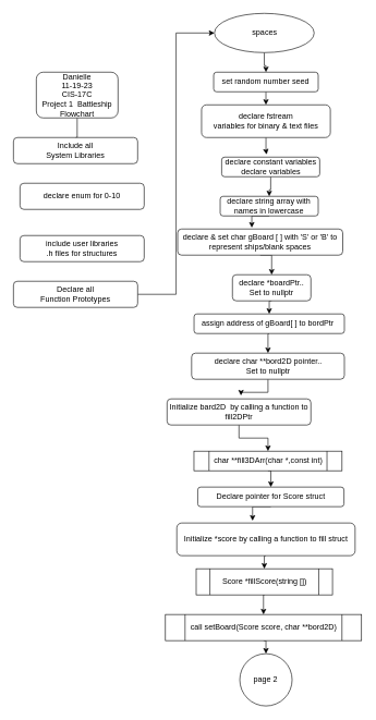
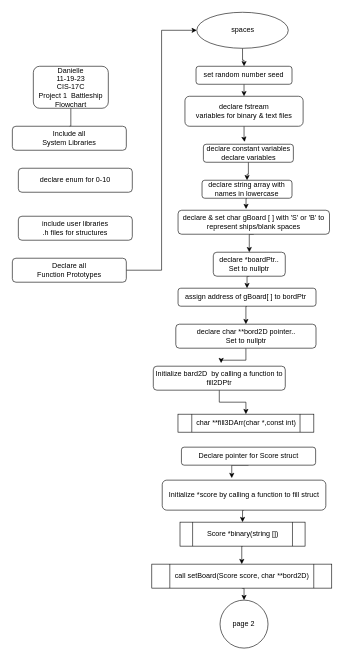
  <mxCell id="0" />
  <mxCell id="1" parent="0" />
  <mxCell id="2" value="page 2" style="ellipse;whiteSpace=wrap;html=1;aspect=fixed;" parent="1" vertex="1"><mxGeometry x="366.26" y="1000" width="80" height="80" as="geometry" /></mxCell>
  <mxCell id="3" style="edgeStyle=orthogonalEdgeStyle;rounded=0;orthogonalLoop=1;jettySize=auto;html=1;entryX=0;entryY=0.5;entryDx=0;entryDy=0;fontSize=12;fontColor=#000000;" parent="1" edge="1"><mxGeometry relative="1" as="geometry"><mxPoint x="457.5" y="460" as="sourcePoint" /><Array as="points"><mxPoint x="290" y="460" /><mxPoint x="290" y="910" /></Array></mxGeometry></mxCell>
  <mxCell id="4" style="edgeStyle=orthogonalEdgeStyle;rounded=0;orthogonalLoop=1;jettySize=auto;html=1;exitX=0;exitY=0.5;exitDx=0;exitDy=0;entryX=0;entryY=0.5;entryDx=0;entryDy=0;fontSize=12;fontColor=#000000;" parent="1" edge="1"><mxGeometry relative="1" as="geometry"><mxPoint x="402.5" y="275" as="sourcePoint" /><Array as="points"><mxPoint x="270" y="275" /><mxPoint x="270" y="960" /></Array></mxGeometry></mxCell>
  <mxCell id="5" style="edgeStyle=orthogonalEdgeStyle;rounded=0;orthogonalLoop=1;jettySize=auto;html=1;fontSize=17;" parent="1" source="6" target="12" edge="1"><mxGeometry relative="1" as="geometry" /></mxCell>
  <mxCell id="6" value="spaces" style="ellipse;whiteSpace=wrap;html=1;" parent="1" vertex="1"><mxGeometry x="327.5" y="20" width="152.5" height="60" as="geometry" /></mxCell>
  <mxCell id="7" style="edgeStyle=orthogonalEdgeStyle;rounded=0;orthogonalLoop=1;jettySize=auto;html=1;entryX=0.458;entryY=-0.133;entryDx=0;entryDy=0;entryPerimeter=0;fontSize=12;fontColor=#000000;" parent="1" source="8" target="33" edge="1"><mxGeometry relative="1" as="geometry" /></mxCell>
  <mxCell id="8" value="declare fstream&lt;br&gt;variables for binary &amp;amp; text files" style="rounded=1;whiteSpace=wrap;html=1;" parent="1" vertex="1"><mxGeometry x="307.75" y="160" width="197" height="50" as="geometry" /></mxCell>
  <mxCell id="9" style="edgeStyle=orthogonalEdgeStyle;rounded=0;orthogonalLoop=1;jettySize=auto;html=1;exitX=0.5;exitY=1;exitDx=0;exitDy=0;entryX=0.449;entryY=-0.05;entryDx=0;entryDy=0;entryPerimeter=0;fontSize=12;fontColor=#000000;" parent="1" source="10" target="22" edge="1"><mxGeometry relative="1" as="geometry" /></mxCell>
  <mxCell id="10" value="declare string array with names in lowercase" style="rounded=1;whiteSpace=wrap;html=1;" parent="1" vertex="1"><mxGeometry x="336.25" y="300" width="150" height="30" as="geometry" /></mxCell>
  <mxCell id="11" style="edgeStyle=orthogonalEdgeStyle;rounded=0;orthogonalLoop=1;jettySize=auto;html=1;exitX=0.5;exitY=1;exitDx=0;exitDy=0;entryX=0.5;entryY=0;entryDx=0;entryDy=0;fontSize=17;" parent="1" source="12" target="8" edge="1"><mxGeometry relative="1" as="geometry" /></mxCell>
  <mxCell id="12" value="set random number seed" style="rounded=1;whiteSpace=wrap;html=1;" parent="1" vertex="1"><mxGeometry x="326.25" y="110" width="160" height="30" as="geometry" /></mxCell>
  <mxCell id="13" style="edgeStyle=orthogonalEdgeStyle;rounded=0;orthogonalLoop=1;jettySize=auto;html=1;exitX=0.5;exitY=1;exitDx=0;exitDy=0;entryX=0.425;entryY=-0.07;entryDx=0;entryDy=0;entryPerimeter=0;fontSize=12;fontColor=#000000;" parent="1" source="14" target="16" edge="1"><mxGeometry relative="1" as="geometry" /></mxCell>
  <mxCell id="14" value="Declare pointer for&amp;nbsp;Score struct" style="rounded=1;whiteSpace=wrap;html=1;" parent="1" vertex="1"><mxGeometry x="301.88" y="745" width="223.75" height="30" as="geometry" /></mxCell>
  <mxCell id="15" style="edgeStyle=orthogonalEdgeStyle;rounded=0;orthogonalLoop=1;jettySize=auto;html=1;exitX=0.5;exitY=1;exitDx=0;exitDy=0;entryX=0.5;entryY=0;entryDx=0;entryDy=0;fontSize=12;fontColor=#000000;" parent="1" source="16" target="18" edge="1"><mxGeometry relative="1" as="geometry" /></mxCell>
  <mxCell id="16" value="Initialize *score by calling a function to fill struct" style="rounded=1;whiteSpace=wrap;html=1;fillColor=#FFFFFF;" parent="1" vertex="1"><mxGeometry x="269.88" y="800" width="272.75" height="50" as="geometry" /></mxCell>
  <mxCell id="17" style="edgeStyle=orthogonalEdgeStyle;rounded=0;orthogonalLoop=1;jettySize=auto;html=1;exitX=0.5;exitY=1;exitDx=0;exitDy=0;entryX=0.5;entryY=0;entryDx=0;entryDy=0;fontSize=12;fontColor=#000000;" parent="1" source="18" target="41" edge="1"><mxGeometry relative="1" as="geometry" /></mxCell>
- <mxCell id="18" value="Score *fillScore(string [])" style="shape=process;whiteSpace=wrap;html=1;backgroundOutline=1;" parent="1" vertex="1"><mxGeometry x="299.51" y="870" width="208.5" height="40" as="geometry" /></mxCell>
+ <mxCell id="18" value="Score *binary(string [])" style="shape=process;whiteSpace=wrap;html=1;backgroundOutline=1;" parent="1" vertex="1"><mxGeometry x="299.51" y="870" width="208.5" height="40" as="geometry" /></mxCell>
  <mxCell id="19" style="edgeStyle=orthogonalEdgeStyle;rounded=0;orthogonalLoop=1;jettySize=auto;html=1;exitX=0.5;exitY=1;exitDx=0;exitDy=0;entryX=0.5;entryY=0;entryDx=0;entryDy=0;fontSize=12;fontColor=#000000;" parent="1" source="20" target="35" edge="1"><mxGeometry relative="1" as="geometry" /></mxCell>
  <mxCell id="20" value="assign address of gBoard[ ] to bordPtr&amp;nbsp;" style="rounded=1;whiteSpace=wrap;html=1;" parent="1" vertex="1"><mxGeometry x="296.25" y="480" width="230" height="30" as="geometry" /></mxCell>
  <mxCell id="21" style="edgeStyle=orthogonalEdgeStyle;rounded=0;orthogonalLoop=1;jettySize=auto;html=1;exitX=0.5;exitY=1;exitDx=0;exitDy=0;entryX=0.5;entryY=0;entryDx=0;entryDy=0;fontSize=12;fontColor=#000000;" parent="1" source="22" target="24" edge="1"><mxGeometry relative="1" as="geometry" /></mxCell>
- <mxCell id="22" value="declare &amp;amp; set char gBoard [ ] with 'S' or 'B' to represent ships/blank spaces" style="rounded=1;whiteSpace=wrap;html=1;" parent="1" vertex="1"><mxGeometry x="271.25" y="350" width="252.5" height="40" as="geometry" /></mxCell>
+ <mxCell id="22" value="declare &amp;amp; set char gBoard [ ] with 'S' or 'B' to represent ships/blank spaces" style="rounded=1;whiteSpace=wrap;html=1;" parent="1" vertex="1"><mxGeometry x="296.25" y="350" width="252.5" height="40" as="geometry" /></mxCell>
  <mxCell id="23" style="edgeStyle=orthogonalEdgeStyle;rounded=0;orthogonalLoop=1;jettySize=auto;html=1;exitX=0.5;exitY=1;exitDx=0;exitDy=0;entryX=0.5;entryY=0;entryDx=0;entryDy=0;fontSize=12;fontColor=#000000;" parent="1" source="24" target="20" edge="1"><mxGeometry relative="1" as="geometry" /></mxCell>
  <mxCell id="24" value="declare *boardPtr..&lt;br&gt;Set to nullptr" style="rounded=1;whiteSpace=wrap;html=1;" parent="1" vertex="1"><mxGeometry x="355" y="420" width="120" height="40" as="geometry" /></mxCell>
  <mxCell id="25" style="edgeStyle=orthogonalEdgeStyle;rounded=0;orthogonalLoop=1;jettySize=auto;html=1;exitX=0.5;exitY=1;exitDx=0;exitDy=0;entryX=0.5;entryY=0;entryDx=0;entryDy=0;" parent="1" source="26" edge="1"><mxGeometry relative="1" as="geometry"><mxPoint x="115" y="240" as="targetPoint" /></mxGeometry></mxCell>
  <mxCell id="26" value="&lt;div&gt;Danielle&lt;/div&gt;&lt;div&gt;11-19-23&lt;/div&gt;&lt;div&gt;CIS-17C&lt;br&gt;&lt;/div&gt;&lt;div&gt;Project 1&amp;nbsp; Battleship Flowchart&lt;/div&gt;" style="rounded=1;whiteSpace=wrap;html=1;" parent="1" vertex="1"><mxGeometry x="55" y="110" width="125" height="70" as="geometry" /></mxCell>
  <mxCell id="27" value="&lt;br&gt;Include all &lt;br&gt;System Libraries&lt;br&gt;&lt;div&gt;&lt;br&gt;&lt;/div&gt;" style="rounded=1;whiteSpace=wrap;html=1;align=center;" parent="1" vertex="1"><mxGeometry x="20" y="210" width="190" height="40" as="geometry" /></mxCell>
  <mxCell id="28" style="edgeStyle=orthogonalEdgeStyle;rounded=0;orthogonalLoop=1;jettySize=auto;html=1;entryX=0;entryY=0.5;entryDx=0;entryDy=0;fontSize=12;fontColor=#000000;" parent="1" source="29" target="6" edge="1"><mxGeometry relative="1" as="geometry" /></mxCell>
  <mxCell id="29" value="Declare all&lt;br&gt;Function Prototypes" style="rounded=1;whiteSpace=wrap;html=1;align=center;" parent="1" vertex="1"><mxGeometry x="20" y="430" width="190" height="40" as="geometry" /></mxCell>
  <mxCell id="30" value="include user libraries &lt;br&gt;.h files for structures" style="rounded=1;whiteSpace=wrap;html=1;align=center;" parent="1" vertex="1"><mxGeometry x="30" y="360" width="190" height="40" as="geometry" /></mxCell>
  <mxCell id="31" value="declare enum for 0-10" style="rounded=1;whiteSpace=wrap;html=1;align=center;" parent="1" vertex="1"><mxGeometry x="30" y="280" width="190" height="40" as="geometry" /></mxCell>
  <mxCell id="32" style="edgeStyle=orthogonalEdgeStyle;rounded=0;orthogonalLoop=1;jettySize=auto;html=1;entryX=0.5;entryY=0;entryDx=0;entryDy=0;fontSize=12;fontColor=#000000;" parent="1" source="33" target="10" edge="1"><mxGeometry relative="1" as="geometry" /></mxCell>
  <mxCell id="33" value="declare constant variables&lt;br&gt;declare variables" style="rounded=1;whiteSpace=wrap;html=1;" parent="1" vertex="1"><mxGeometry x="338.5" y="240" width="150" height="30" as="geometry" /></mxCell>
  <mxCell id="34" style="edgeStyle=orthogonalEdgeStyle;rounded=0;orthogonalLoop=1;jettySize=auto;html=1;exitX=0.5;exitY=1;exitDx=0;exitDy=0;entryX=0.514;entryY=-0.13;entryDx=0;entryDy=0;entryPerimeter=0;fontSize=12;fontColor=#000000;" parent="1" source="35" target="37" edge="1"><mxGeometry relative="1" as="geometry" /></mxCell>
  <mxCell id="35" value="declare char **bord2D pointer..&lt;br&gt;Set to nullptr" style="rounded=1;whiteSpace=wrap;html=1;" parent="1" vertex="1"><mxGeometry x="292.5" y="540" width="233.75" height="40" as="geometry" /></mxCell>
  <mxCell id="36" style="edgeStyle=orthogonalEdgeStyle;rounded=0;orthogonalLoop=1;jettySize=auto;html=1;exitX=0.5;exitY=1;exitDx=0;exitDy=0;entryX=0.5;entryY=0;entryDx=0;entryDy=0;fontSize=12;fontColor=#000000;" parent="1" source="37" target="39" edge="1"><mxGeometry relative="1" as="geometry" /></mxCell>
  <mxCell id="37" value="Initialize bard2D&amp;nbsp; by calling a function to fill2DPtr" style="rounded=1;whiteSpace=wrap;html=1;fillColor=#FFFFFF;" parent="1" vertex="1"><mxGeometry x="255" y="610" width="220" height="40" as="geometry" /></mxCell>
- <mxCell id="38" style="edgeStyle=orthogonalEdgeStyle;rounded=0;orthogonalLoop=1;jettySize=auto;html=1;exitX=0.5;exitY=1;exitDx=0;exitDy=0;entryX=0.5;entryY=0;entryDx=0;entryDy=0;fontSize=12;fontColor=#000000;" parent="1" source="39" target="14" edge="1"><mxGeometry relative="1" as="geometry" /></mxCell>
  <mxCell id="39" value="char **fill3DArr(char *,const int)" style="shape=process;whiteSpace=wrap;html=1;backgroundOutline=1;" parent="1" vertex="1"><mxGeometry x="296.13" y="690" width="226.5" height="30" as="geometry" /></mxCell>
  <mxCell id="40" style="edgeStyle=orthogonalEdgeStyle;rounded=0;orthogonalLoop=1;jettySize=auto;html=1;exitX=0.5;exitY=1;exitDx=0;exitDy=0;entryX=0.5;entryY=0;entryDx=0;entryDy=0;fontSize=12;fontColor=#000000;" parent="1" source="41" target="2" edge="1"><mxGeometry relative="1" as="geometry" /></mxCell>
  <mxCell id="41" value="call setBoard(Score score, char **bord2D)" style="shape=process;whiteSpace=wrap;html=1;backgroundOutline=1;" parent="1" vertex="1"><mxGeometry x="252.5" y="940" width="300" height="40" as="geometry" /></mxCell>
